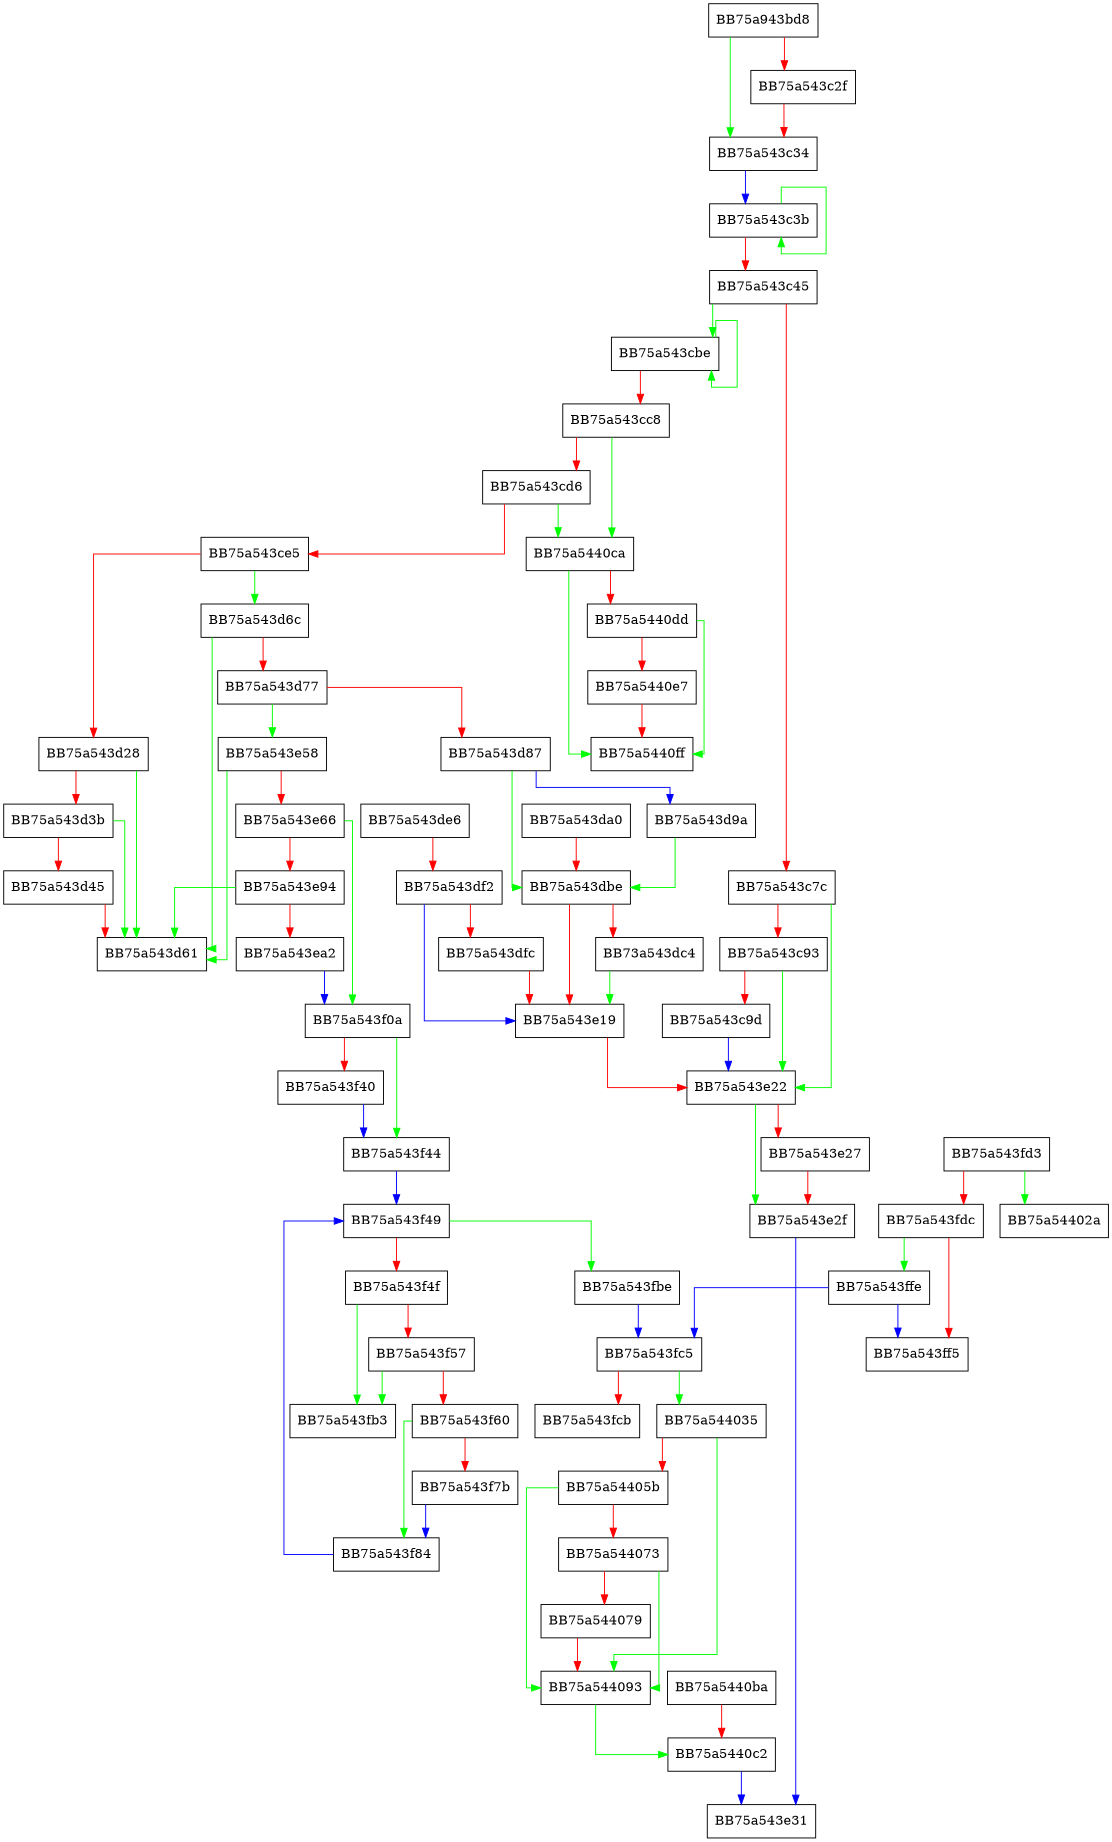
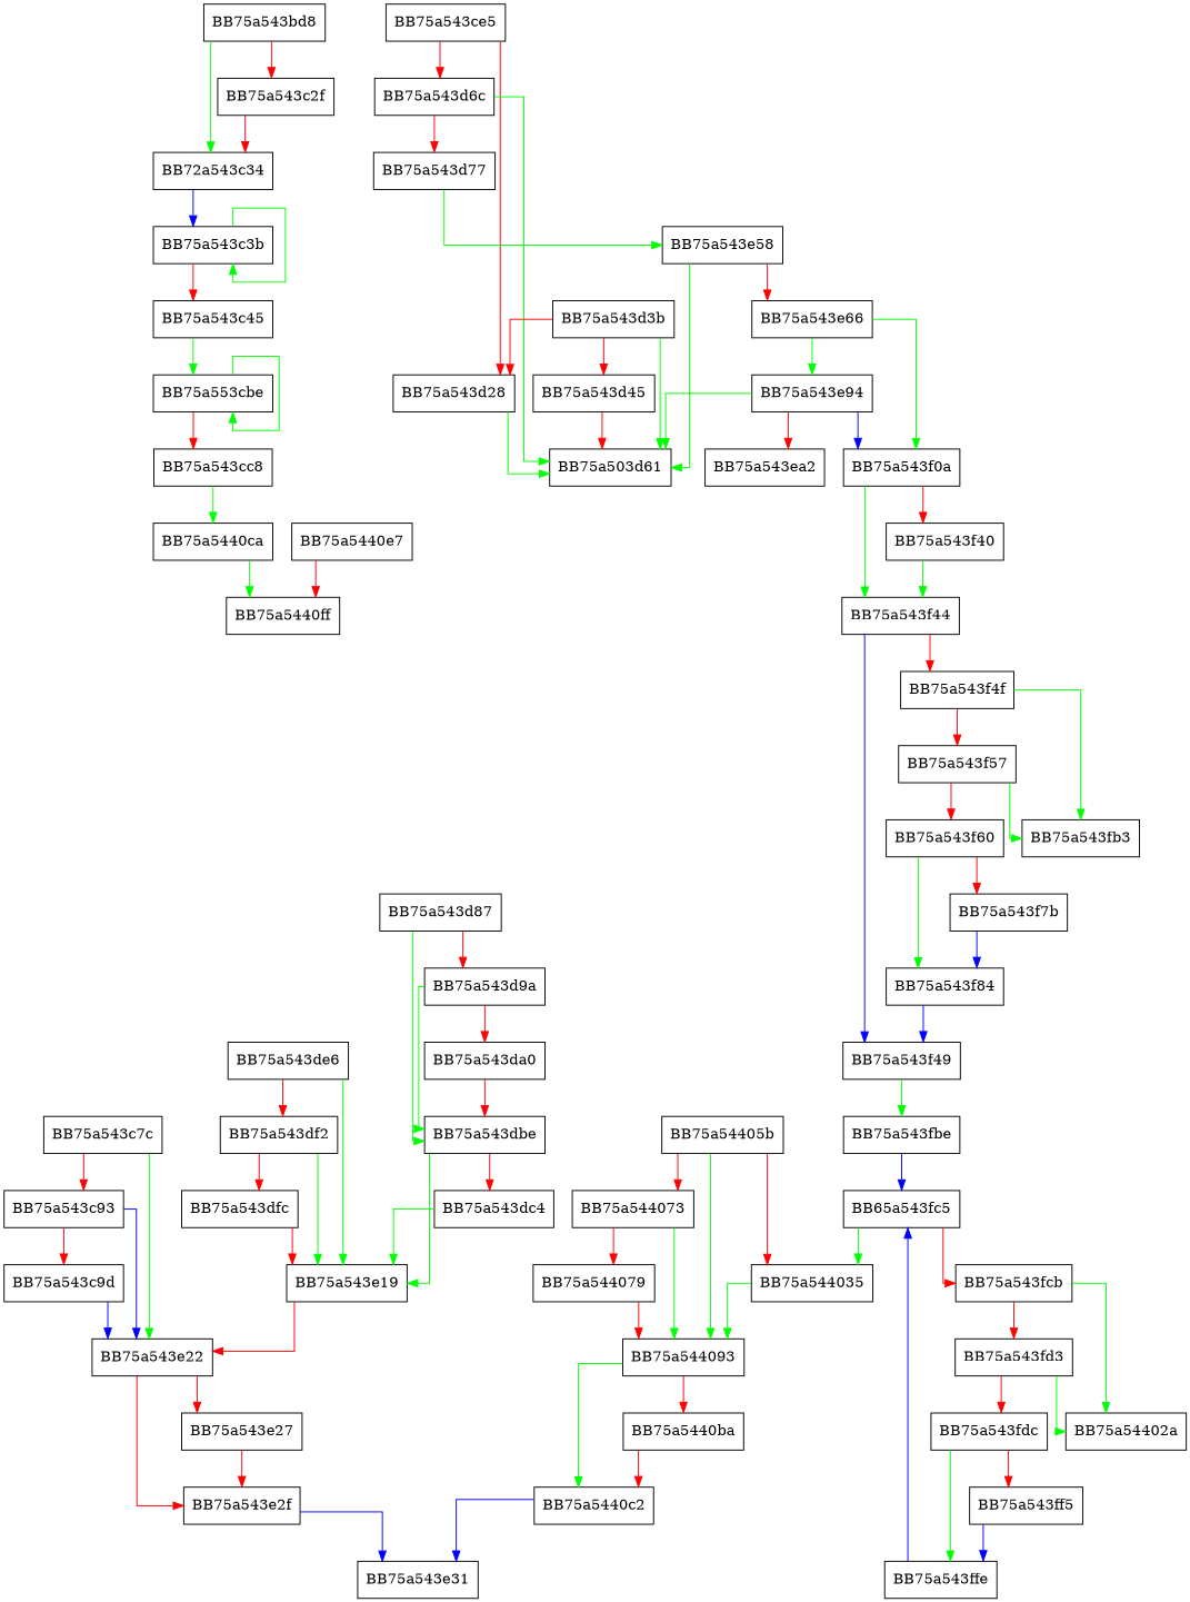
  digraph {
    splines=ortho
    node [shape=box]
    edge [color=red]
-   BB75a543bd8 [label=BB75a943bd8]
-   BB75a543c34
+   BB75a543bd8
+   BB75a543c34 [label=BB72a543c34]
    BB75a543c2f
    BB75a543c3b
    BB75a543c45
-   BB75a543cbe
+   BB75a543cbe [label=BB75a553cbe]
    BB75a543c7c
    BB75a543cc8
    BB75a543e22
    BB75a543c93
    BB75a5440ca
-   BB75a543cd6
    BB75a543e2f
    BB75a543e27
    BB75a543c9d
    BB75a543e31
    BB75a5440ff
-   BB75a5440dd
    BB75a543ce5
    BB75a5440e7
    BB75a543d6c
    BB75a543d28
-   BB75a543d61
+   BB75a543d61 [label=BB75a503d61]
    BB75a543d77
    BB75a543d3b
    BB75a543e58
    BB75a543d87
    BB75a543d45
    BB75a543e66
    BB75a543dbe
    BB75a543d9a
    BB75a543f0a
    BB75a543e94
    BB75a543e19
-   BB75a543dc4 [label=BB73a543dc4]
+   BB75a543dc4
    BB75a543da0
    BB75a543de6
    BB75a543df2
    BB75a543dfc
    BB75a543f44
    BB75a543f40
    BB75a543ea2
    BB75a543f49
    BB75a543fbe
    BB75a543f4f
-   BB75a543fc5
+   BB75a543fc5 [label=BB65a543fc5]
    BB75a543fb3
    BB75a543f57
    BB75a544035
    BB75a543fcb
    BB75a543f60
    BB75a543f84
    BB75a543f7b
    BB75a544093
    BB75a54405b
    BB75a54402a
    BB75a543fd3
    BB75a5440c2
    BB75a5440ba
    BB75a544073
    BB75a543fdc
    BB75a543ffe
    BB75a543ff5
    BB75a544079
    BB75a543bd8 -> BB75a543c34 [color=green]
    BB75a543bd8 -> BB75a543c2f
    BB75a543c34 -> BB75a543c3b [color=blue]
    BB75a543c2f -> BB75a543c34
    BB75a543c3b -> BB75a543c3b [color=green]
    BB75a543c3b -> BB75a543c45
    BB75a543c45 -> BB75a543cbe [color=green]
-   BB75a543c45 -> BB75a543c7c
    BB75a543cbe -> BB75a543cbe [color=green]
    BB75a543cbe -> BB75a543cc8
    BB75a543c7c -> BB75a543e22 [color=green]
    BB75a543c7c -> BB75a543c93
    BB75a543cc8 -> BB75a5440ca [color=green]
-   BB75a543cc8 -> BB75a543cd6
-   BB75a543e22 -> BB75a543e2f [color=green]
+   BB75a543e22 -> BB75a543e2f
    BB75a543e22 -> BB75a543e27
-   BB75a543c93 -> BB75a543e22 [color=green]
+   BB75a543c93 -> BB75a543e22 [color=blue]
    BB75a543c93 -> BB75a543c9d
    BB75a5440ca -> BB75a5440ff [color=green]
-   BB75a5440ca -> BB75a5440dd
-   BB75a543cd6 -> BB75a5440ca [color=green]
-   BB75a543cd6 -> BB75a543ce5
    BB75a543e2f -> BB75a543e31 [color=blue]
    BB75a543e27 -> BB75a543e2f
    BB75a543c9d -> BB75a543e22 [color=blue]
-   BB75a5440dd -> BB75a5440ff [color=green]
-   BB75a5440dd -> BB75a5440e7
-   BB75a543ce5 -> BB75a543d6c [color=green]
+   BB75a543ce5 -> BB75a543d6c
    BB75a543ce5 -> BB75a543d28
    BB75a5440e7 -> BB75a5440ff
    BB75a543d6c -> BB75a543d61 [color=green]
    BB75a543d6c -> BB75a543d77
    BB75a543d28 -> BB75a543d61 [color=green]
-   BB75a543d28 -> BB75a543d3b
+   BB75a543d3b -> BB75a543d28
    BB75a543d77 -> BB75a543e58 [color=green]
-   BB75a543d77 -> BB75a543d87
    BB75a543d3b -> BB75a543d61 [color=green]
    BB75a543d3b -> BB75a543d45
    BB75a543e58 -> BB75a543d61 [color=green]
    BB75a543e58 -> BB75a543e66
    BB75a543d87 -> BB75a543dbe [color=green]
-   BB75a543d87 -> BB75a543d9a [color=blue]
+   BB75a543d87 -> BB75a543d9a
    BB75a543d45 -> BB75a543d61
    BB75a543e66 -> BB75a543f0a [color=green]
-   BB75a543e66 -> BB75a543e94
-   BB75a543dbe -> BB75a543e19
+   BB75a543e66 -> BB75a543e94 [color=green]
+   BB75a543dbe -> BB75a543e19 [color=green]
    BB75a543dbe -> BB75a543dc4
    BB75a543d9a -> BB75a543dbe [color=green]
+   BB75a543d9a -> BB75a543da0
    BB75a543f0a -> BB75a543f44 [color=green]
    BB75a543f0a -> BB75a543f40
    BB75a543e94 -> BB75a543d61 [color=green]
    BB75a543e94 -> BB75a543ea2
    BB75a543e19 -> BB75a543e22
    BB75a543dc4 -> BB75a543e19 [color=green]
    BB75a543da0 -> BB75a543dbe
+   BB75a543de6 -> BB75a543e19 [color=green]
    BB75a543de6 -> BB75a543df2
-   BB75a543df2 -> BB75a543e19 [color=blue]
+   BB75a543df2 -> BB75a543e19 [color=green]
    BB75a543df2 -> BB75a543dfc
    BB75a543dfc -> BB75a543e19
    BB75a543f44 -> BB75a543f49 [color=blue]
-   BB75a543f40 -> BB75a543f44 [color=blue]
-   BB75a543ea2 -> BB75a543f0a [color=blue]
+   BB75a543f40 -> BB75a543f44 [color=green]
+   BB75a543e94 -> BB75a543f0a [color=blue]
    BB75a543f49 -> BB75a543fbe [color=green]
-   BB75a543f49 -> BB75a543f4f
+   BB75a543f44 -> BB75a543f4f
    BB75a543fbe -> BB75a543fc5 [color=blue]
    BB75a543f4f -> BB75a543fb3 [color=green]
    BB75a543f4f -> BB75a543f57
    BB75a543fc5 -> BB75a544035 [color=green]
    BB75a543fc5 -> BB75a543fcb
    BB75a543f57 -> BB75a543fb3 [color=green]
    BB75a543f57 -> BB75a543f60
    BB75a544035 -> BB75a544093 [color=green]
-   BB75a544035 -> BB75a54405b
+   BB75a54405b -> BB75a544035
+   BB75a543fcb -> BB75a54402a [color=green]
+   BB75a543fcb -> BB75a543fd3
    BB75a543f60 -> BB75a543f84 [color=green]
    BB75a543f60 -> BB75a543f7b
    BB75a543f84 -> BB75a543f49 [color=blue]
    BB75a543f7b -> BB75a543f84 [color=blue]
    BB75a544093 -> BB75a5440c2 [color=green]
+   BB75a544093 -> BB75a5440ba
    BB75a54405b -> BB75a544093 [color=green]
    BB75a54405b -> BB75a544073
    BB75a543fd3 -> BB75a54402a [color=green]
    BB75a543fd3 -> BB75a543fdc
    BB75a5440c2 -> BB75a543e31 [color=blue]
    BB75a5440ba -> BB75a5440c2
    BB75a544073 -> BB75a544093 [color=green]
    BB75a544073 -> BB75a544079
    BB75a543fdc -> BB75a543ffe [color=green]
    BB75a543fdc -> BB75a543ff5
    BB75a543ffe -> BB75a543fc5 [color=blue]
-   BB75a543ffe -> BB75a543ff5 [color=blue]
+   BB75a543ff5 -> BB75a543ffe [color=blue]
    BB75a544079 -> BB75a544093
  }
